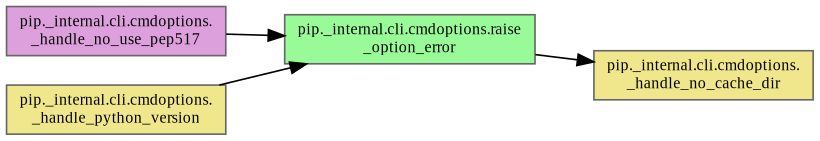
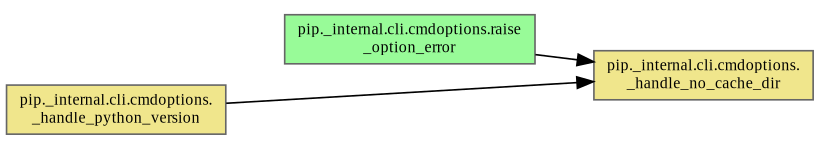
  digraph {
    fontname="Liberation Serif"
    rankdir=RL
    node [color=grey40 fillcolor=khaki fontname="Liberation Serif" fontsize=10 shape=box style=filled]
    edge [color=black dir=back fontname="Liberation Serif" fontsize=10 labelfontname=Helvetica labelfontsize=10 style=solid]
    n1 [color=gray40 fillcolor=palegreen fontcolor=black height=0.2 label="pip._internal.cli.cmdoptions.raise\l_option_error" width=0.4]
-   n2 [fillcolor=plum height=0.2 label="pip._internal.cli.cmdoptions.\l_handle_no_use_pep517" width=0.4]
    n3 [height=0.2 label="pip._internal.cli.cmdoptions.\l_handle_python_version" width=0.4]
    n4 [height=0.2 label="pip._internal.cli.cmdoptions.\l_handle_no_cache_dir" width=0.4]
-   n1 -> n2
-   n1 -> n3
+   n4 -> n3
    n4 -> n1
  }
